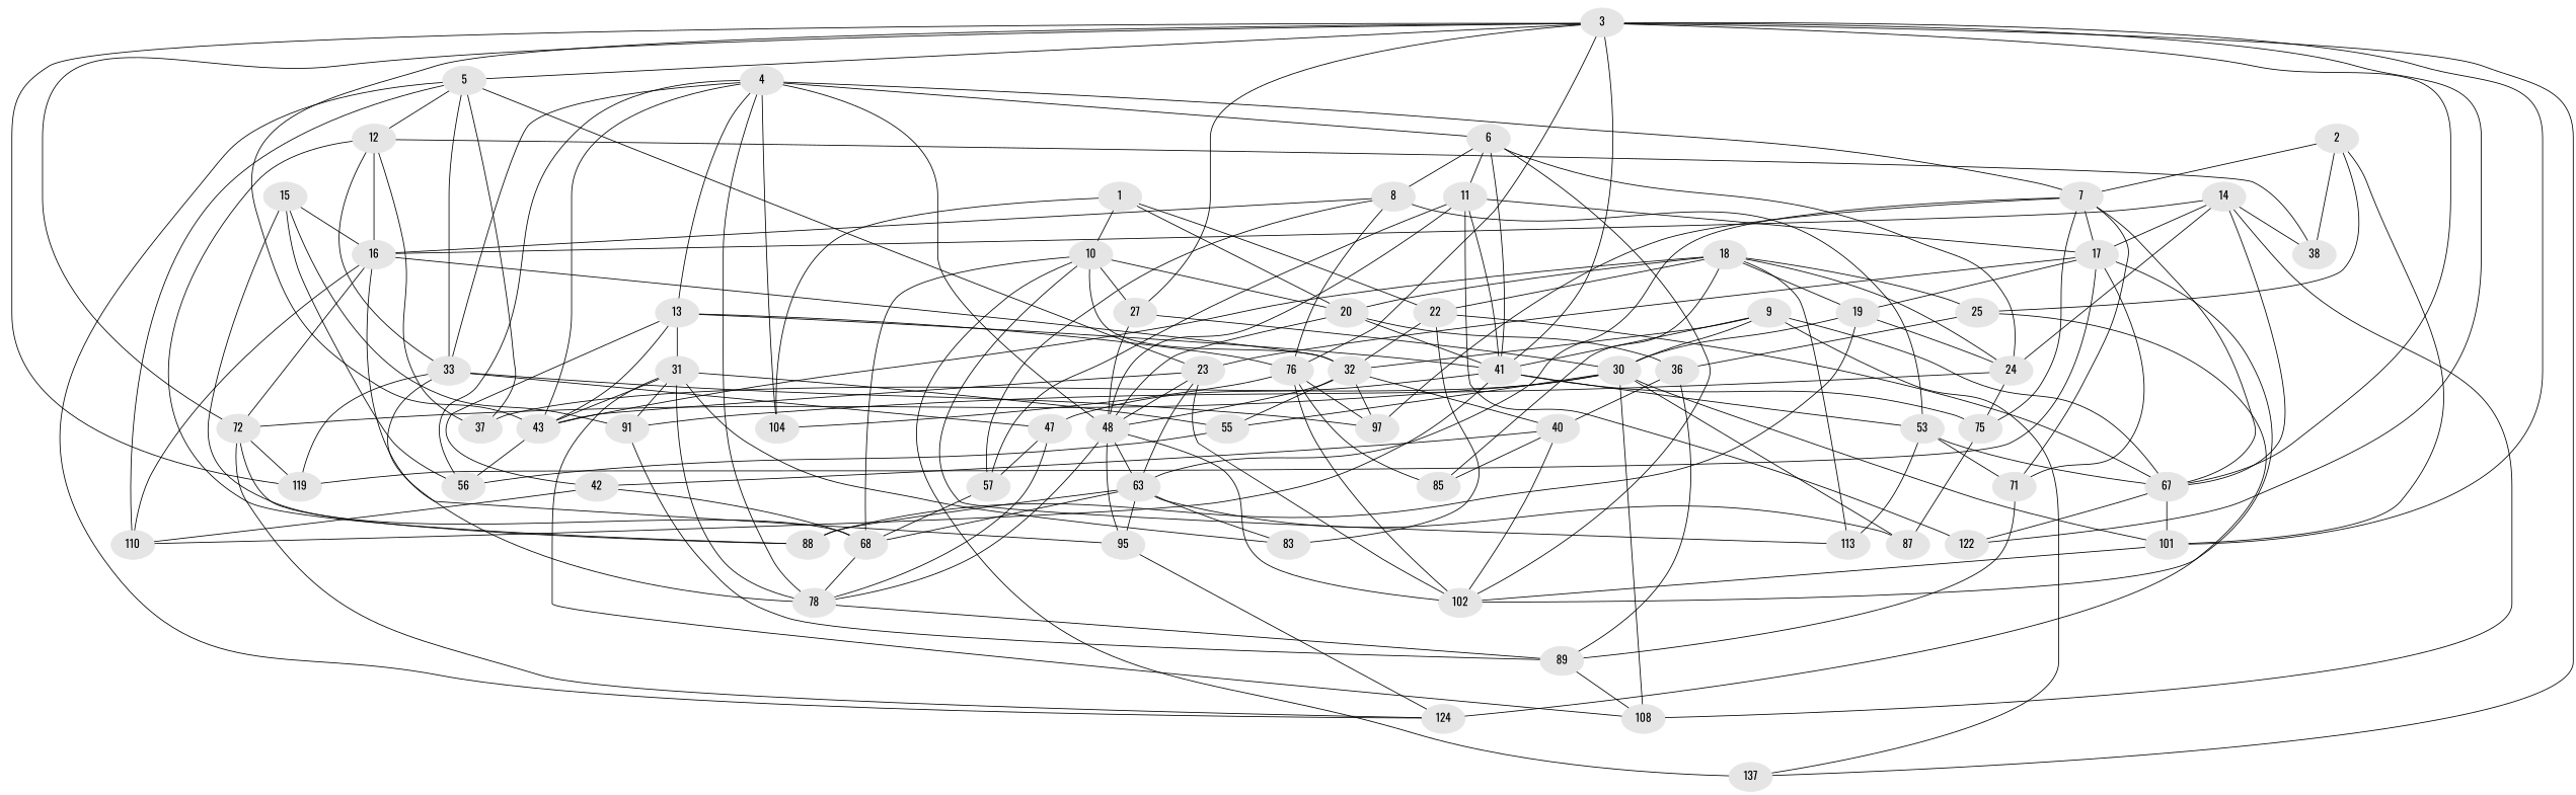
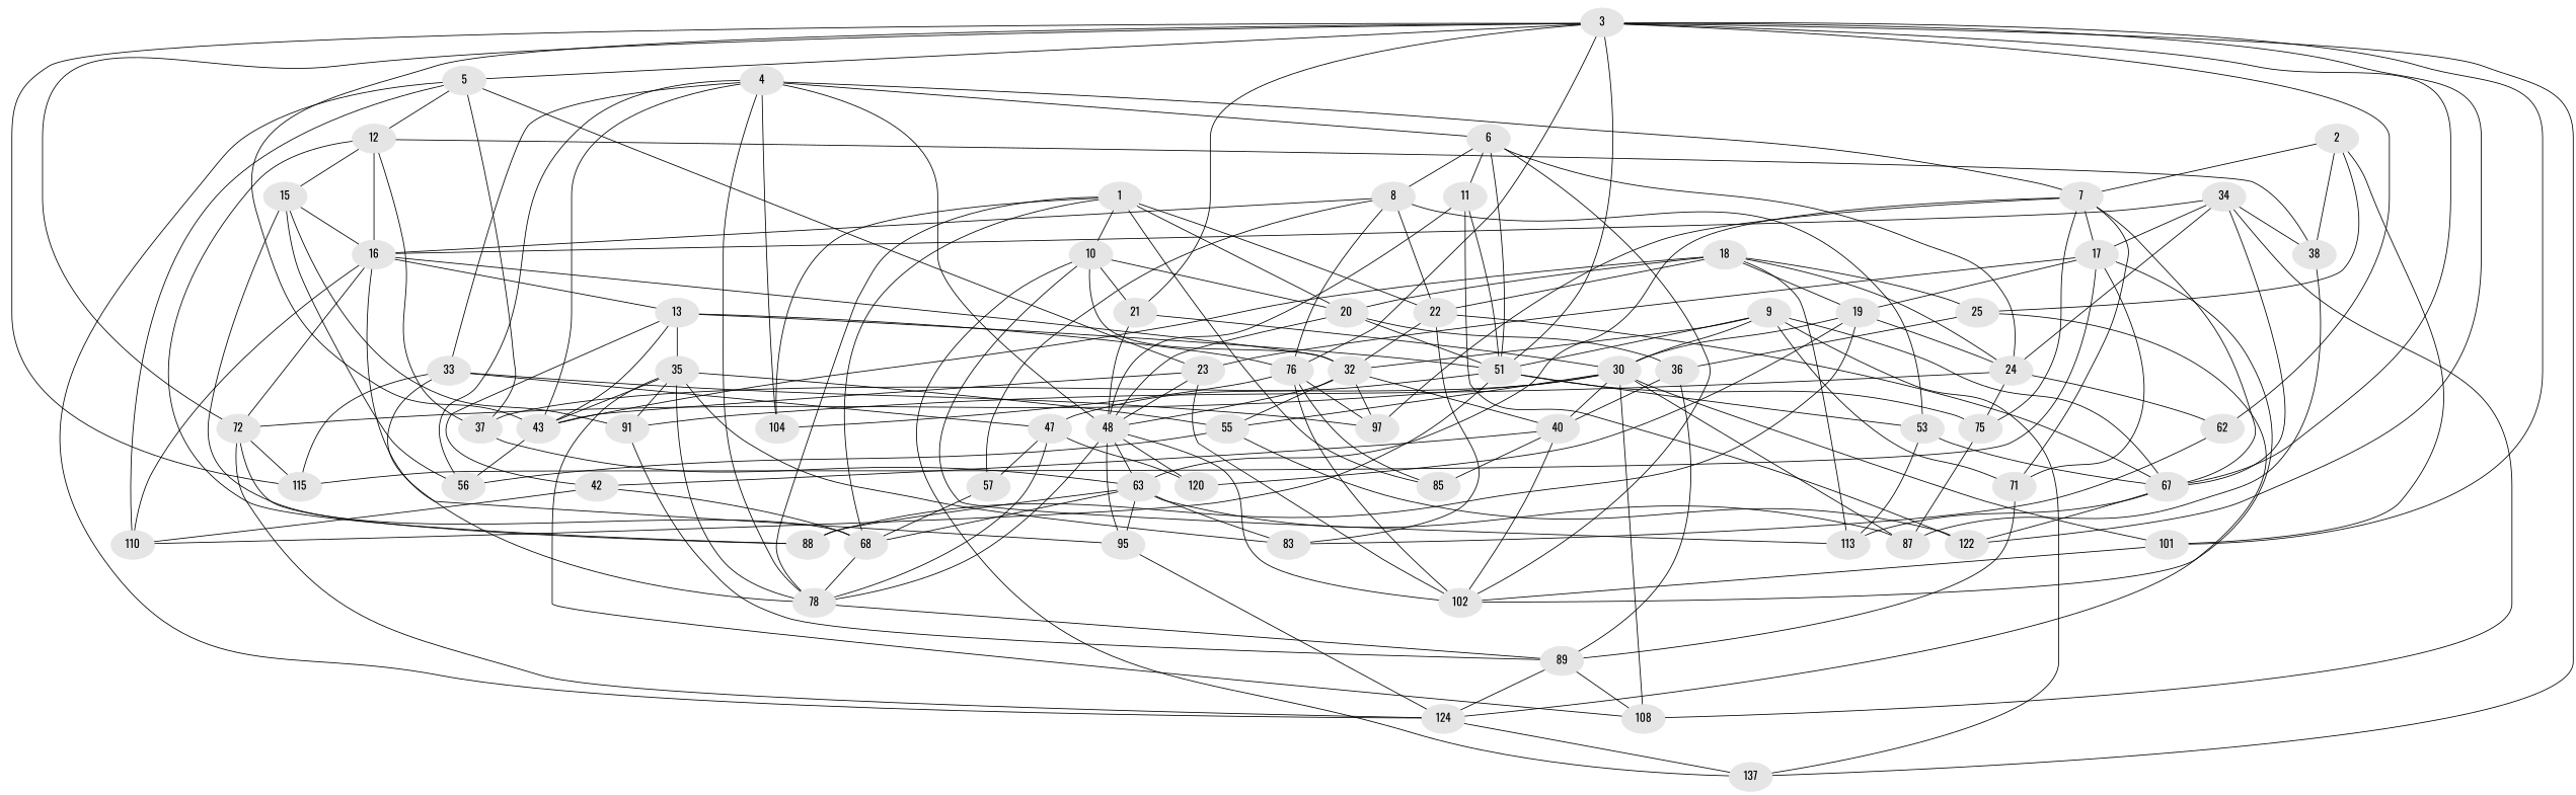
  graph {
    fontname=Oswald
    node [color=gray90 fontname=Oswald style=filled]
    edge [fontname=Oswald]
    1 [super="+112"]
    10 [super="+59"]
    20 [super="+60"]
    22 [super="+69"]
    68 [super="+134+140"]
    78 [super="+133+131"]
    104
-   27
+   27 [label=21]
    137
    32 [super="+61"]
    113
-   41 [super="+49+111"]
+   41 [super="+49+111" label=51]
    48 [super="+132+65"]
    36
    67 [super="+107+73"]
    83
    89 [super="+125"]
    7 [super="+45+31"]
    17 [super="+39"]
    63 [super="+135+119+96"]
    71
    75
    97
    2
    25
    38
    101
    124 [super="+126"]
    87
    102 [super="+105"]
    3 [super="+100+118+54"]
    5 [super="+50"]
    43 [super="+130+114"]
+   62
    72 [super="+98"]
    76 [super="+90"]
-   115 [label=119]
+   115
    122
    33 [super="+44"]
    12 [super="+26"]
    23 [super="+127"]
    37
    110
    30 [super="+34+46"]
    53
    47 [super="+93"]
    56
    88
    85
    4 [super="+141+66"]
    6 [super="+123"]
    13 [super="+80"]
    8 [super="+29"]
    11 [super="+86"]
    24 [super="+64"]
-   35 [super="+70+58" label=31]
+   35 [super="+70+58"]
    42
    95
+   120
    16 [super="+103+117"]
    15 [super="+74"]
    57
    91
    19 [super="+106"]
    9 [super="+21"]
    108
    40 [super="+51"]
    55 [super="+77"]
-   14 [super="+28"]
+   14 [super="+28" label=34]
    18 [super="+138+121+52"]
    1 -- 10
    1 -- 20
    1 -- 22
-   10 -- 68
+   1 -- 68
+   1 -- 78
    1 -- 104
    10 -- 20
    10 -- 27
    10 -- 137
    10 -- 32
    10 -- 113
    20 -- 41
    20 -- 48
    20 -- 36
    22 -- 32
    22 -- 67
    22 -- 83
    68 -- 78
    78 -- 89
    27 -- 48
    27 -- 30
    32 -- 48
    32 -- 97
    32 -- 40
    32 -- 55
    41 -- 75
    41 -- 110
    41 -- 53
    41 -- 47
    48 -- 78
    48 -- 63
    48 -- 102
    48 -- 95
+   48 -- 120 [weight=2]
    36 -- 89
    36 -- 40
-   67 -- 101
+   67 -- 113
    67 -- 122
+   89 -- 124
    89 -- 108
    7 -- 67
    7 -- 17
    7 -- 63
    7 -- 71
    7 -- 75
    7 -- 97
    17 -- 71
    17 -- 102
    17 -- 115
    17 -- 23
    17 -- 19
    63 -- 68 [weight=3]
    63 -- 83
    63 -- 87
    63 -- 88
    63 -- 95
    71 -- 89
    75 -- 87
    2 -- 7
    2 -- 25
    2 -- 38
    2 -- 101
    25 -- 36
    25 -- 124
+   38 -- 87
    101 -- 102
+   124 -- 137
    3 -- 27
    3 -- 137
    3 -- 41
    3 -- 67
    3 -- 101
    3 -- 5
    3 -- 43
+   3 -- 62
    3 -- 72
    3 -- 76
    3 -- 115
    3 -- 122
    5 -- 124
-   5 -- 33
    5 -- 12
    5 -- 23 [weight=2]
    5 -- 37
    5 -- 110
    43 -- 56
+   62 -- 83
    72 -- 124
    72 -- 115
    72 -- 88
    76 -- 104
    76 -- 97
    76 -- 102 [weight=2]
    76 -- 85
    33 -- 78
    33 -- 97
    33 -- 115
    33 -- 47
    12 -- 38
    12 -- 37
    12 -- 88
    12 -- 16
-   12 -- 33
+   12 -- 15
    23 -- 48
    23 -- 102
    23 -- 43
-   23 -- 63
+   37 -- 63
    30 -- 101
    30 -- 87
    30 -- 72
    30 -- 37
    30 -- 108
+   30 -- 40
    30 -- 55
    53 -- 113
    53 -- 67
    47 -- 78
+   47 -- 120
    47 -- 57
    4 -- 78
    4 -- 104 [weight=2]
    4 -- 48
    4 -- 7
    4 -- 43
    4 -- 33
    4 -- 56
    4 -- 6
-   4 -- 13
+   16 -- 13
    6 -- 41
    6 -- 102
    6 -- 8
    6 -- 11
    6 -- 24
    13 -- 41
    13 -- 43
    13 -- 76
    13 -- 35
    13 -- 42
+   8 -- 22
    8 -- 76
    8 -- 53
    8 -- 16
    8 -- 57
    11 -- 41
    11 -- 48
-   11 -- 17
    11 -- 122
-   11 -- 57
    24 -- 75
+   24 -- 62 [weight=2]
    24 -- 91
    35 -- 78
    35 -- 83
    35 -- 43
    35 -- 91
    35 -- 108
    35 -- 55 [weight=2]
    42 -- 68
    42 -- 110
    95 -- 124
    16 -- 32
    16 -- 72
    16 -- 110
    16 -- 95
    15 -- 68
    15 -- 56
    15 -- 16
    15 -- 91 [weight=2]
    57 -- 68
    91 -- 89
    19 -- 30
    19 -- 88
    19 -- 24
+   19 -- 120
    9 -- 137
    9 -- 32
    9 -- 41
    9 -- 67
-   53 -- 71
+   9 -- 71
    9 -- 30
    40 -- 102
    40 -- 85
    40 -- 42
+   55 -- 122
    55 -- 56
    14 -- 67
    14 -- 17
    14 -- 38
    14 -- 24
    14 -- 16
    14 -- 108
    18 -- 20
    18 -- 22
    18 -- 113
    18 -- 25
    18 -- 43 [weight=2]
-   18 -- 85 [weight=2]
+   1 -- 85 [weight=2]
    18 -- 24
    18 -- 19
  }
